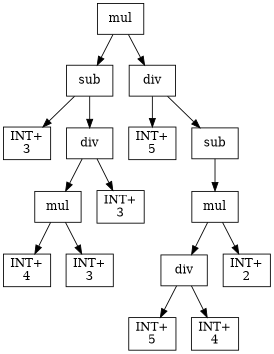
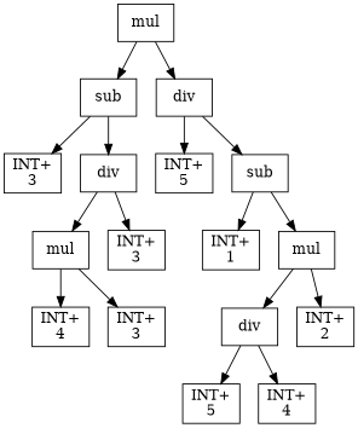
  digraph {
    node [shape=box]
    n1 [label=mul]
    n2 [label=sub]
    n3 [label=div]
    n4 [label="INT+\n3"]
    n5 [label=div]
    n6 [label=mul]
    n7 [label="INT+\n3"]
    n8 [label="INT+\n4"]
    n9 [label="INT+\n3"]
    n10 [label="INT+\n5"]
    n11 [label=sub]
+   n12 [label="INT+\n1"]
    n13 [label=mul]
    n14 [label=div]
    n15 [label="INT+\n2"]
    n16 [label="INT+\n5"]
    n17 [label="INT+\n4"]
    n1 -> n2
    n1 -> n3
    n2 -> n4
    n2 -> n5
    n3 -> n10
    n3 -> n11
    n5 -> n6
    n5 -> n7
    n6 -> n8
    n6 -> n9
+   n11 -> n12
    n11 -> n13
    n13 -> n14
    n13 -> n15
    n14 -> n16
    n14 -> n17
  }
